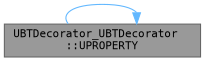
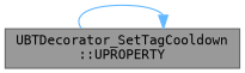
  digraph {
    rankdir=LR
    fontname="DejaVu Sans Mono"
-   n1 [color=gray40 fillcolor=grey60 fontcolor=black fontname="DejaVu Sans Mono" fontsize=10 height=0.2 label="UBTDecorator_UBTDecorator\l::UPROPERTY" shape=box style=filled width=0.4]
+   n1 [color=gray40 fillcolor=grey60 fontcolor=black fontname="DejaVu Sans Mono" fontsize=10 height=0.2 label="UBTDecorator_SetTagCooldown\l::UPROPERTY" shape=box style=filled width=0.4]
    n1 -> n1 [color=steelblue1 fontname="DejaVu Sans Mono" fontsize=10 labelfontname=Helvetica labelfontsize=10 style=solid]
  }
